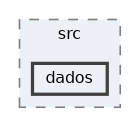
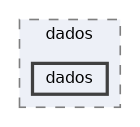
  digraph {
    compound=true
    n1 [color=grey25 fillcolor="#edf0f7" fontname=Helvetica fontsize=10 height=0.2 label=dados shape=box style="filled,bold" width=0.4]
    subgraph cluster_1 {
      bgcolor="#edf0f7"
      fontname=Helvetica
      fontsize=10
-     label=src
+     label=dados
      pencolor=grey50
      style="filled,dashed"
      n1
    }
  }
